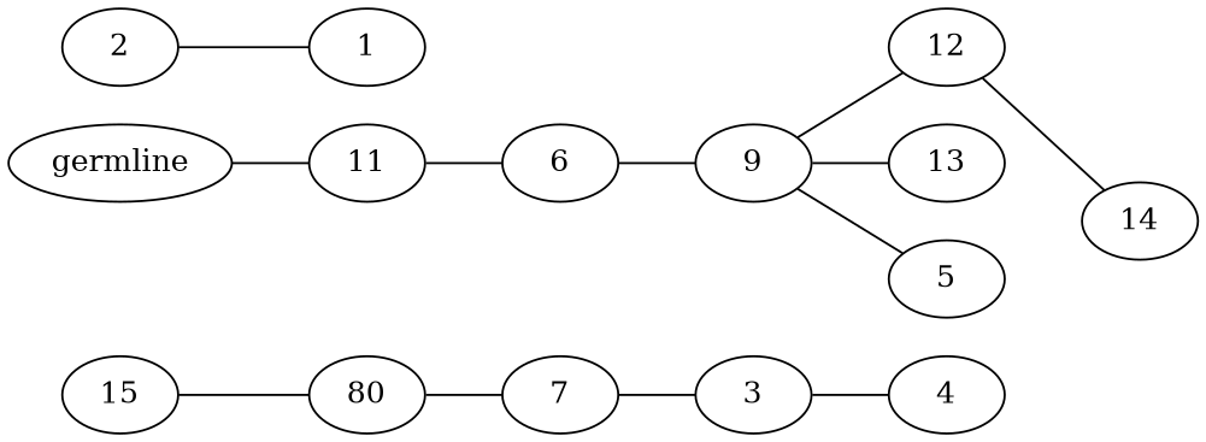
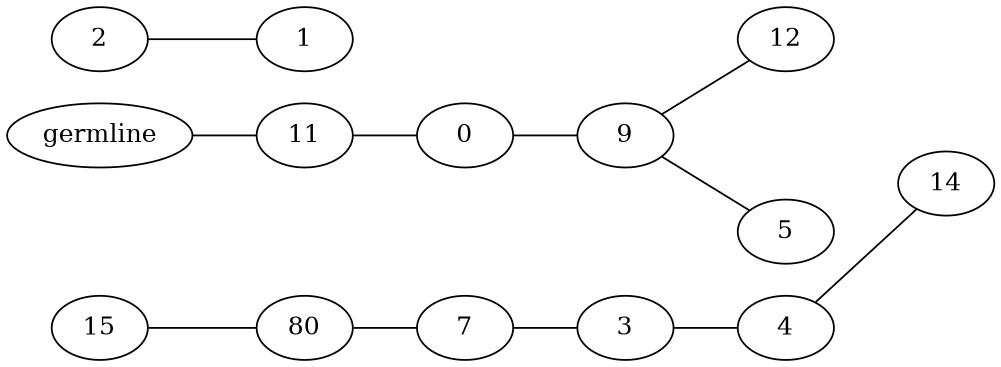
  graph {
    rankdir=LR
    n1 [label=germline]
    n2 [label=11]
-   n3 [label=6]
+   n3 [label=0]
    n4 [label=9]
    n5 [label=12]
-   n6 [label=13]
    n7 [label=5]
    n8 [label=14]
    n9 [label=15]
    n10 [label=80]
    n11 [label=7]
    n12 [label=3]
    n13 [label=4]
    n14 [label=2]
    n15 [label=1]
    n1 -- n2
    n2 -- n3
    n3 -- n4
    n4 -- n5
-   n4 -- n6
    n4 -- n7
-   n5 -- n8
+   n13 -- n8
    n9 -- n10
    n10 -- n11
    n11 -- n12
    n12 -- n13
    n14 -- n15
  }
